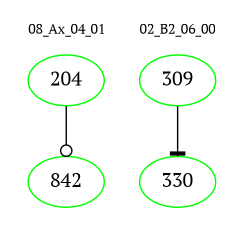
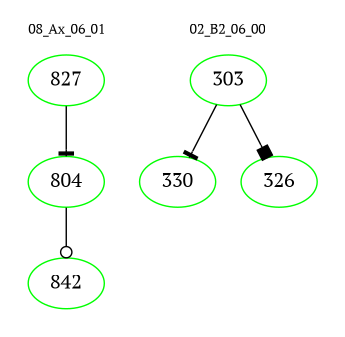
  digraph {
    fontname="PT Serif"
    node [color=green fontname="PT Serif"]
    edge [arrowhead=tee color=black fontname="PT Serif"]
-   n2 [label=204]
+   n1 [label=827]
+   n2 [label=804]
    n3 [label=842]
    n4 [label=330]
-   n5 [label=309]
+   n5 [label=303]
+   n6 [label=326]
    subgraph cluster_1 {
      color=white
      fontsize=10
-     label="08_Ax_04_01"
+     label="08_Ax_06_01"
+     n1
      n2
      n3
    }
    subgraph cluster_2 {
      color=white
      fontsize=10
      label="02_B2_06_00"
      n4
      n5
+     n6
    }
+   n1 -> n2
    n2 -> n3 [arrowhead=odot]
    n5 -> n4
+   n5 -> n6 [arrowhead=box]
  }
